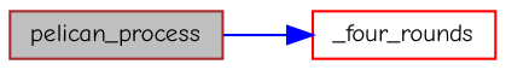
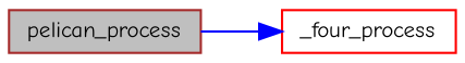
  digraph {
    rankdir=LR
    fontname="Comic Neue"
    node [fontname="Comic Neue" fontsize=10 shape=record style=filled]
    n1 [color=brown fillcolor=grey75 fontcolor=black height=0.2 label=pelican_process width=0.4]
-   n2 [color=red fillcolor=white height=0.2 label=_four_rounds width=0.4]
+   n2 [color=red fillcolor=white height=0.2 label=_four_process width=0.4]
    n1 -> n2 [color=blue fontname="Comic Neue" fontsize=10 labelfontname=Helvetica labelfontsize=10 style=solid]
  }
